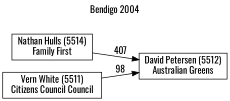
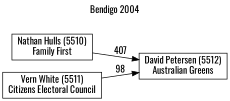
  digraph {
    fontname=Oswald
    label="Bendigo 2004"
    labelloc=t
    mclimit=10
    rankdir=LR
    node [fontname=Oswald shape=box]
    edge [fontname=Oswald]
    n1 [label="David Petersen (5512)\nAustralian Greens"]
-   n2 [label="Nathan Hulls (5514)\nFamily First"]
-   n3 [label="Vern White (5511)\nCitizens Council Council"]
+   n2 [label="Nathan Hulls (5510)\nFamily First"]
+   n3 [label="Vern White (5511)\nCitizens Electoral Council"]
    n2 -> n1 [label=407]
    n3 -> n1 [label=98]
  }
